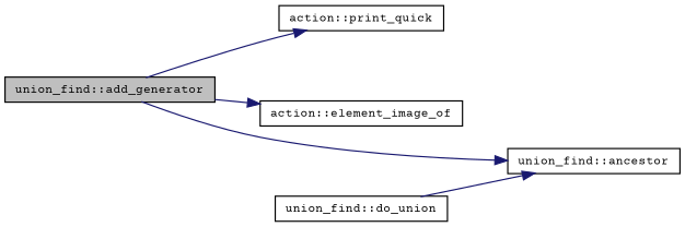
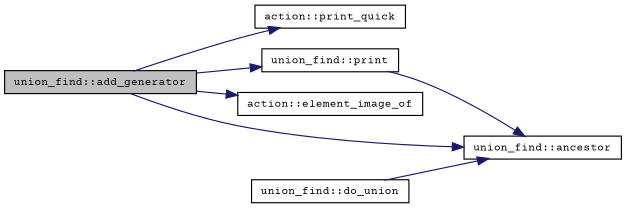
  digraph {
    fontname="Courier Prime"
    rankdir=LR
    node [color=black fillcolor=white fontname="Courier Prime" fontsize=10 shape=record style=filled]
    edge [color=midnightblue fontname="Courier Prime" fontsize=10 labelfontname=Helvetica labelfontsize=10 style=solid]
    n1 [fillcolor=grey75 fontcolor=black height=0.2 label="union_find::add_generator" width=0.4]
    n2 [height=0.2 label="action::print_quick" width=0.4]
+   n3 [height=0.2 label="union_find::print" width=0.4]
    n4 [height=0.2 label="action::element_image_of" width=0.4]
    n5 [height=0.2 label="union_find::ancestor" width=0.4]
    n6 [height=0.2 label="union_find::do_union" width=0.4]
    n1 -> n2
+   n1 -> n3
    n1 -> n4
    n1 -> n5
+   n3 -> n5
    n6 -> n5
  }
